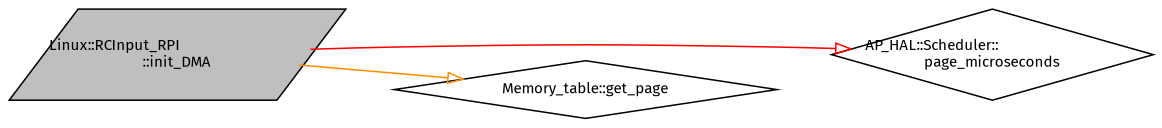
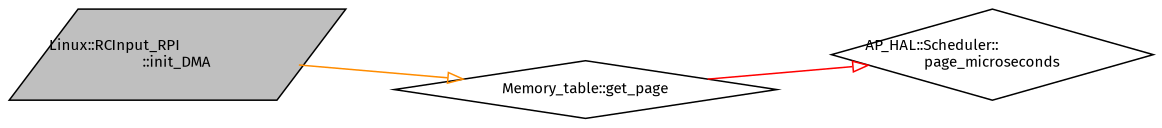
  digraph {
    fontname="Fira Sans"
    rankdir=LR
    node [color=black fillcolor=white fontname="Fira Sans" fontsize=10 shape=diamond style=filled]
    edge [arrowhead=onormal fontname="Fira Sans" fontsize=10 labelfontname=Helvetica labelfontsize=10 style=solid]
    n1 [fillcolor=grey75 fontcolor=black height=0.2 label="Linux::RCInput_RPI\l::init_DMA" shape=parallelogram width=0.4]
    n2 [height=0.2 label="AP_HAL::Scheduler::\lpage_microseconds" width=0.4]
    n3 [height=0.2 label="Memory_table::get_page" width=0.4]
-   n1 -> n2 [color=red]
+   n3 -> n2 [color=red]
    n1 -> n3 [color=darkorange]
  }
